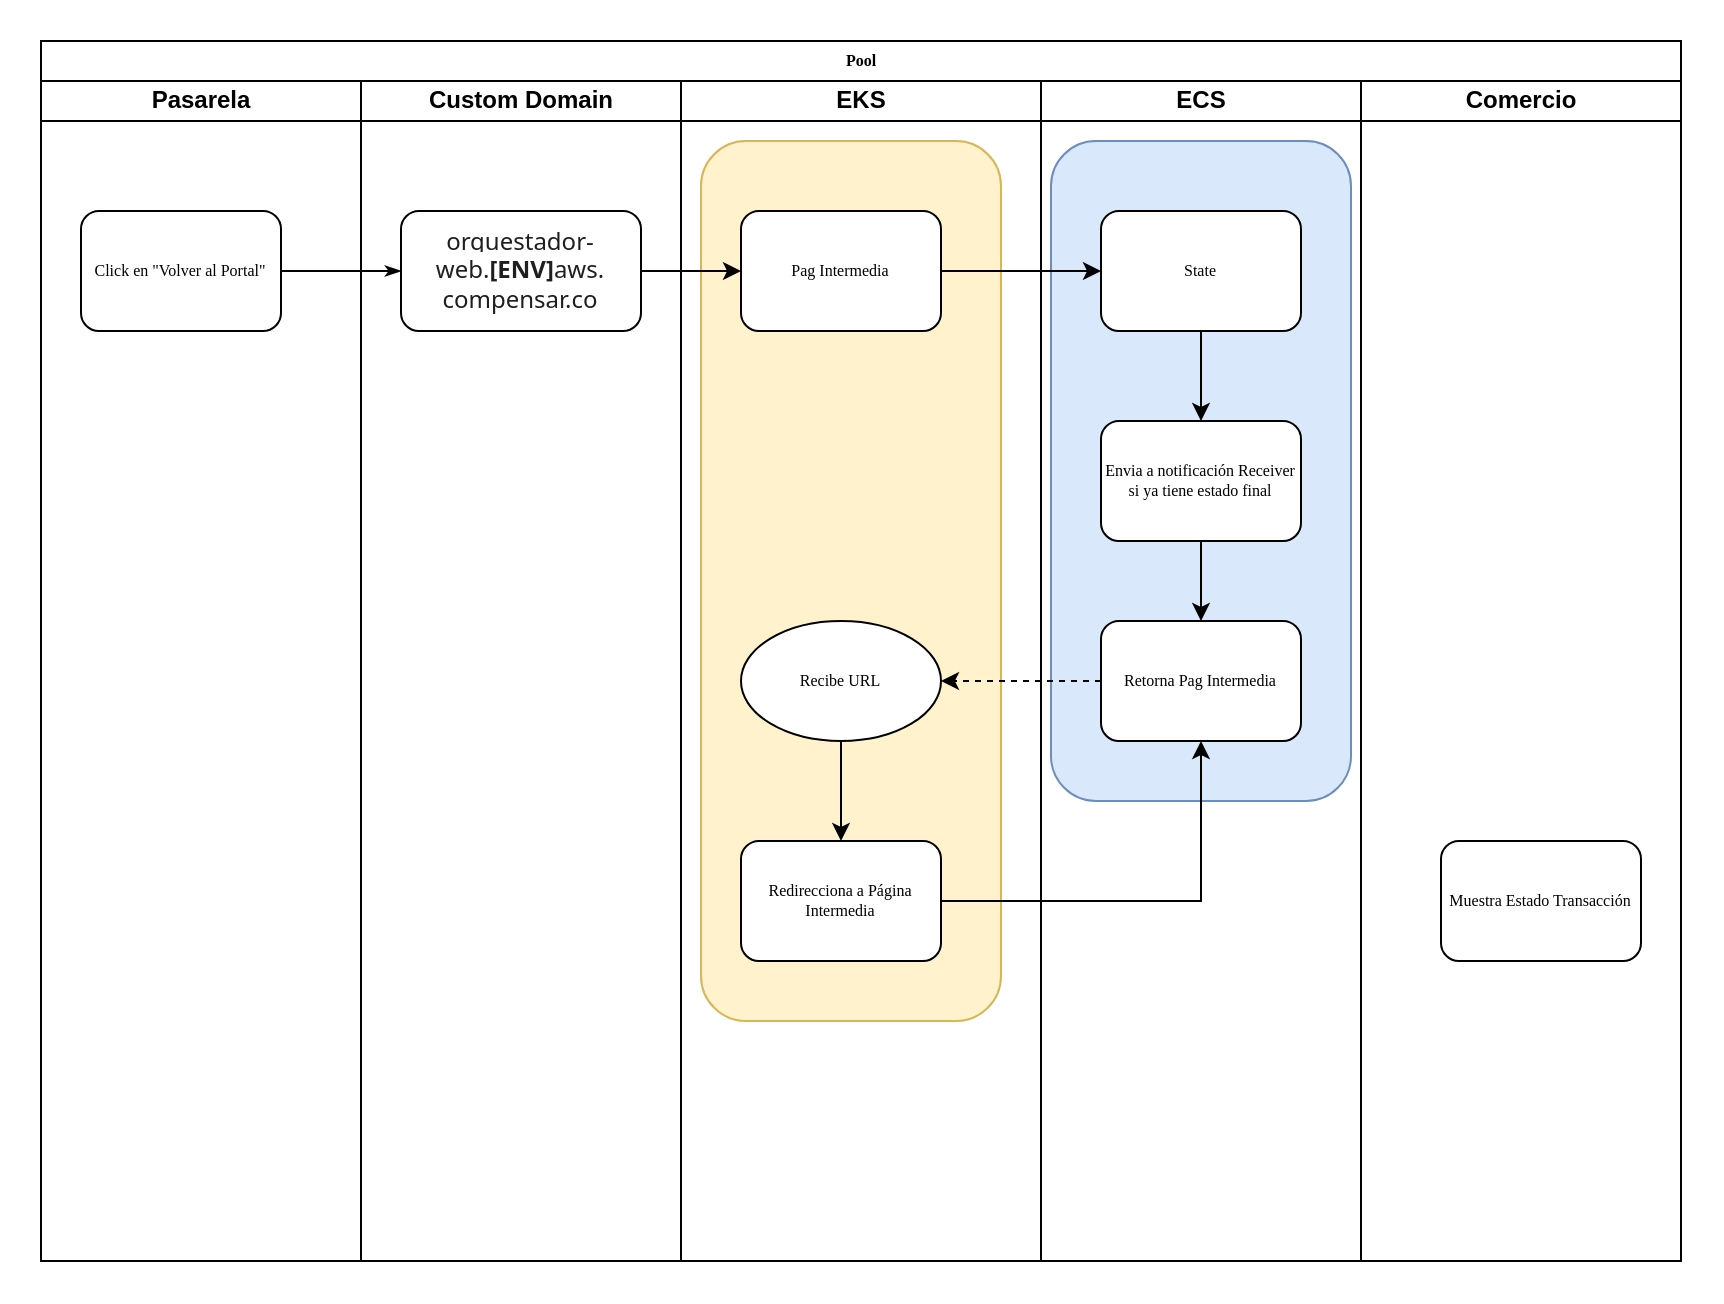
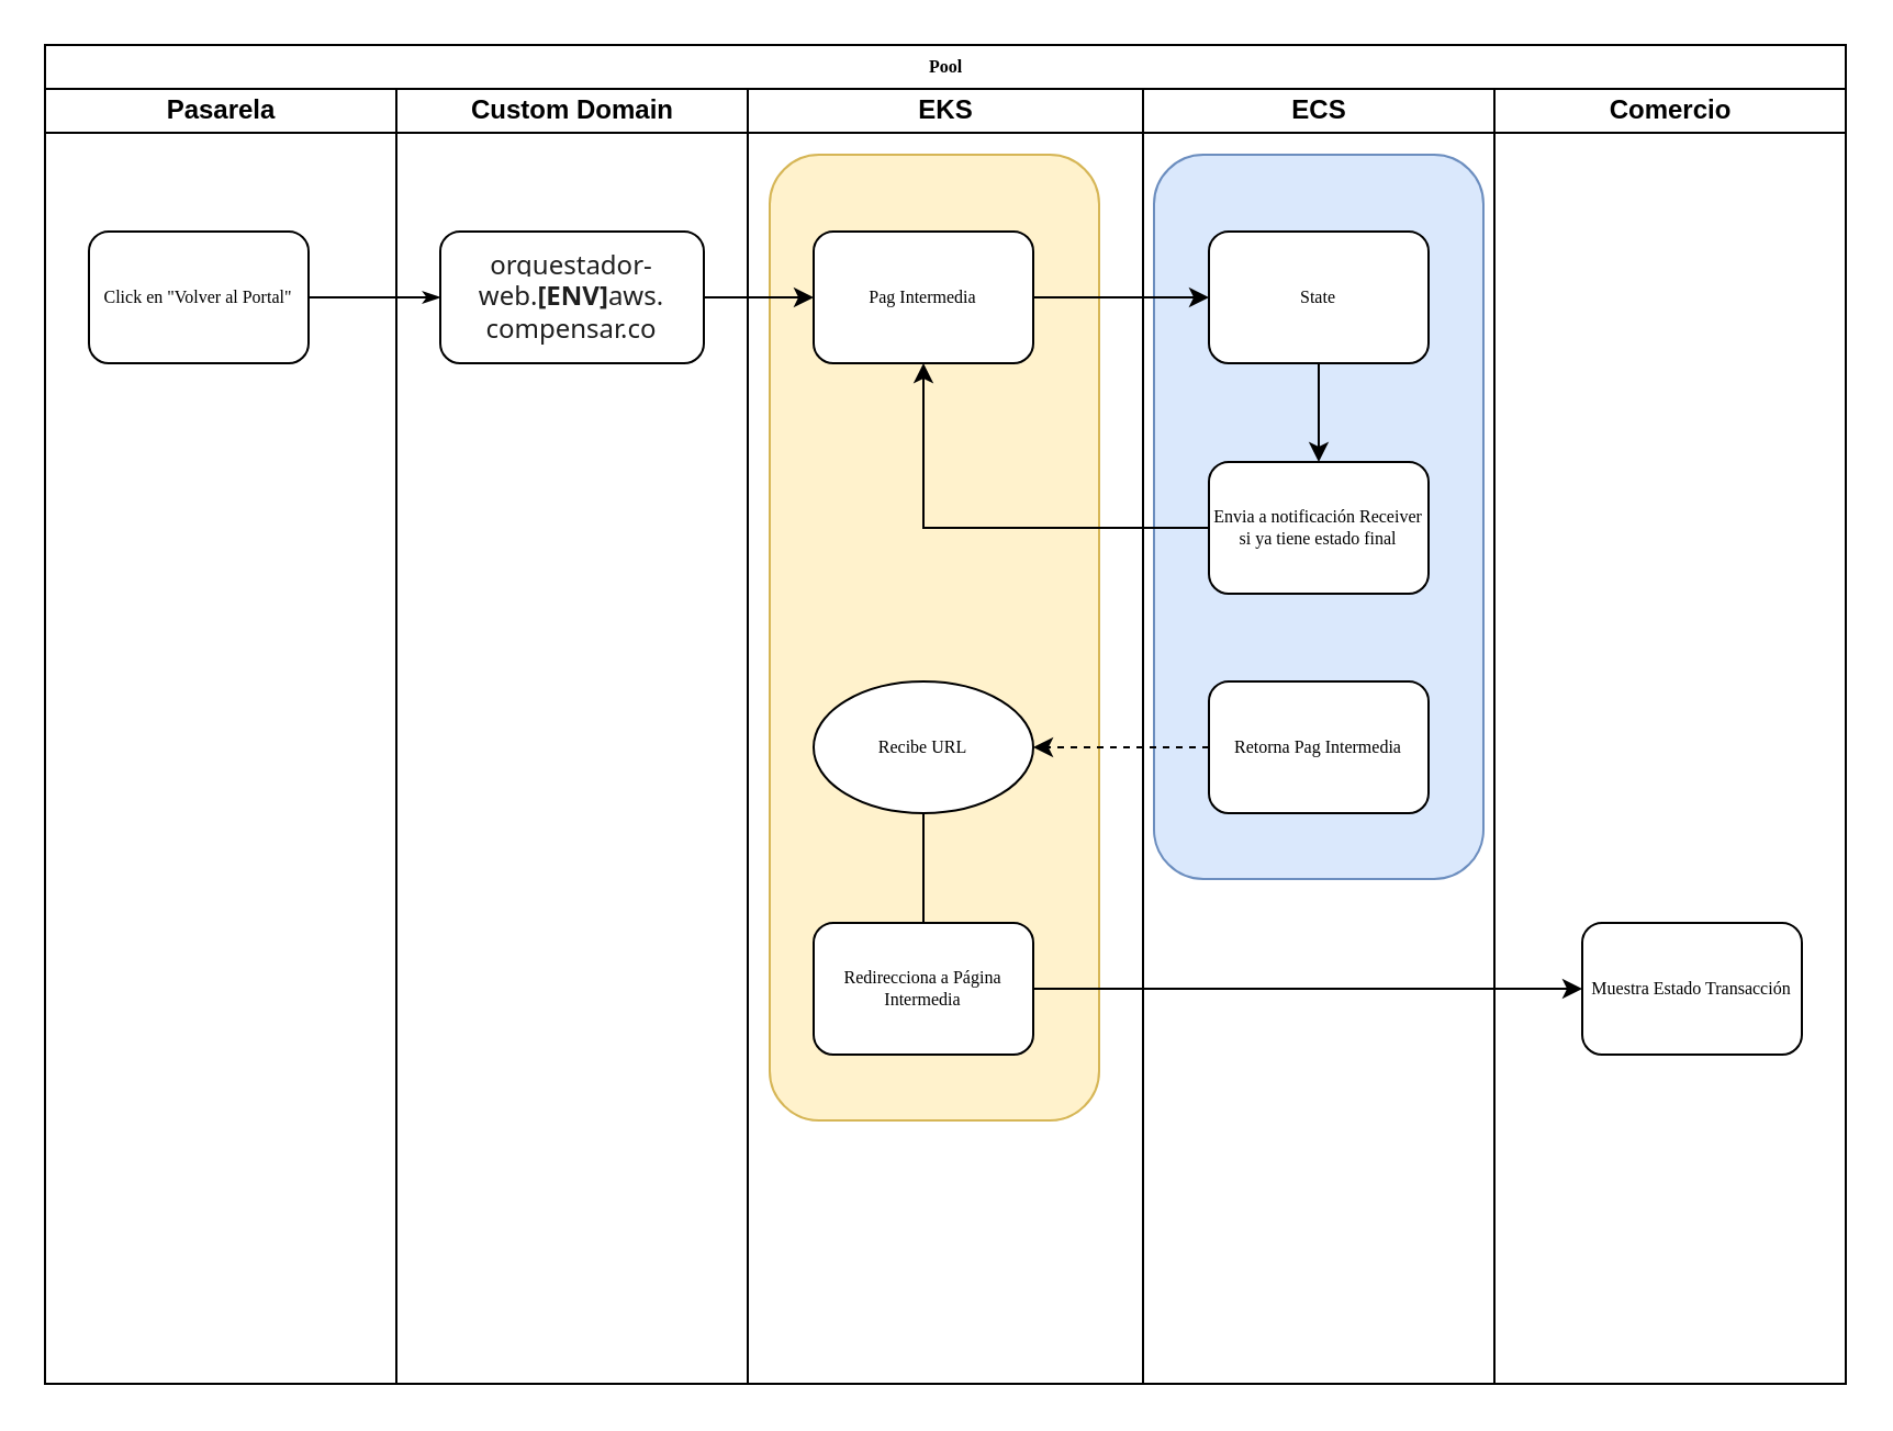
  <mxCell id="0" />
  <mxCell id="1" parent="0" />
  <mxCell id="2" value="Pool" style="swimlane;html=1;childLayout=stackLayout;startSize=20;rounded=0;shadow=0;labelBackgroundColor=none;strokeWidth=1;fontFamily=Verdana;fontSize=8;align=center;" parent="1" vertex="1"><mxGeometry x="20" y="20" width="820" height="610" as="geometry" /></mxCell>
  <mxCell id="3" value="Pasarela" style="swimlane;html=1;startSize=20;" parent="2" vertex="1"><mxGeometry y="20" width="160" height="590" as="geometry" /></mxCell>
  <mxCell id="4" value="Click en &quot;Volver al Portal&quot;" style="rounded=1;whiteSpace=wrap;html=1;shadow=0;labelBackgroundColor=none;strokeWidth=1;fontFamily=Verdana;fontSize=8;align=center;" parent="3" vertex="1"><mxGeometry x="20" y="65" width="100" height="60" as="geometry" /></mxCell>
  <mxCell id="5" style="edgeStyle=orthogonalEdgeStyle;rounded=1;html=1;labelBackgroundColor=none;startArrow=none;startFill=0;startSize=5;endArrow=classicThin;endFill=1;endSize=5;jettySize=auto;orthogonalLoop=1;strokeWidth=1;fontFamily=Verdana;fontSize=8" parent="2" source="4" target="7" edge="1"><mxGeometry relative="1" as="geometry" /></mxCell>
  <mxCell id="6" value="Custom Domain" style="swimlane;html=1;startSize=20;" parent="2" vertex="1"><mxGeometry x="160" y="20" width="160" height="590" as="geometry" /></mxCell>
  <mxCell id="7" value="&lt;span style=&quot;color: rgb(31, 31, 31); font-family: system-ui, sans-serif; font-size: 12px; text-align: start; background-color: rgb(255, 255, 255);&quot;&gt;orquestador-&lt;/span&gt;&lt;div&gt;&lt;span style=&quot;color: rgb(31, 31, 31); font-family: system-ui, sans-serif; font-size: 12px; text-align: start; background-color: rgb(255, 255, 255);&quot;&gt;web.&lt;b&gt;[ENV]&lt;/b&gt;aws.&lt;/span&gt;&lt;/div&gt;&lt;div&gt;&lt;span style=&quot;color: rgb(31, 31, 31); font-family: system-ui, sans-serif; font-size: 12px; text-align: start; background-color: rgb(255, 255, 255);&quot;&gt;compensar.co&lt;/span&gt;&lt;/div&gt;" style="rounded=1;whiteSpace=wrap;html=1;shadow=0;labelBackgroundColor=none;strokeWidth=1;fontFamily=Verdana;fontSize=8;align=center;" parent="6" vertex="1"><mxGeometry x="20" y="65" width="120" height="60" as="geometry" /></mxCell>
  <mxCell id="8" value="EKS" style="swimlane;html=1;startSize=20;" parent="2" vertex="1"><mxGeometry x="320" y="20" width="180" height="590" as="geometry" /></mxCell>
  <mxCell id="9" value="" style="rounded=1;whiteSpace=wrap;html=1;shadow=0;labelBackgroundColor=none;strokeWidth=1;fontFamily=Verdana;fontSize=8;align=center;fillColor=#fff2cc;strokeColor=#d6b656;" vertex="1" parent="8"><mxGeometry x="10" y="30" width="150" height="440" as="geometry" /></mxCell>
- <mxCell id="10" style="edgeStyle=orthogonalEdgeStyle;rounded=0;orthogonalLoop=1;jettySize=auto;html=1;" parent="8" source="11" target="12" edge="1"><mxGeometry relative="1" as="geometry" /></mxCell>
+ <mxCell id="10" style="edgeStyle=orthogonalEdgeStyle;rounded=0;orthogonalLoop=1;jettySize=auto;html=1;endArrow=none;" parent="8" source="11" target="12" edge="1"><mxGeometry relative="1" as="geometry" /></mxCell>
  <mxCell id="11" value="Recibe URL" style="ellipse;whiteSpace=wrap;html=1;shadow=0;labelBackgroundColor=none;strokeWidth=1;fontFamily=Verdana;fontSize=8;align=center;" parent="8" vertex="1"><mxGeometry x="30" y="270" width="100" height="60" as="geometry" /></mxCell>
  <mxCell id="12" value="Redirecciona a Página Intermedia" style="rounded=1;whiteSpace=wrap;html=1;shadow=0;labelBackgroundColor=none;strokeWidth=1;fontFamily=Verdana;fontSize=8;align=center;" parent="8" vertex="1"><mxGeometry x="30" y="380" width="100" height="60" as="geometry" /></mxCell>
  <mxCell id="13" value="Pag Intermedia" style="rounded=1;whiteSpace=wrap;html=1;shadow=0;labelBackgroundColor=none;strokeWidth=1;fontFamily=Verdana;fontSize=8;align=center;" parent="8" vertex="1"><mxGeometry x="30" y="65" width="100" height="60" as="geometry" /></mxCell>
  <mxCell id="14" value="ECS" style="swimlane;html=1;startSize=20;" parent="2" vertex="1"><mxGeometry x="500" y="20" width="160" height="590" as="geometry" /></mxCell>
  <mxCell id="15" value="" style="rounded=1;whiteSpace=wrap;html=1;shadow=0;labelBackgroundColor=none;strokeWidth=1;fontFamily=Verdana;fontSize=8;align=center;fillColor=#dae8fc;strokeColor=#6c8ebf;" vertex="1" parent="14"><mxGeometry x="5" y="30" width="150" height="330" as="geometry" /></mxCell>
- <mxCell id="16" style="edgeStyle=orthogonalEdgeStyle;rounded=0;orthogonalLoop=1;jettySize=auto;html=1;entryX=0.5;entryY=0;entryDx=0;entryDy=0;" parent="14" source="17" target="18" edge="1"><mxGeometry relative="1" as="geometry" /></mxCell>
+ <mxCell id="16" style="edgeStyle=orthogonalEdgeStyle;rounded=0;orthogonalLoop=1;jettySize=auto;html=1;" parent="14" source="17" target="13" edge="1"><mxGeometry relative="1" as="geometry" /></mxCell>
  <mxCell id="17" value="Envia a notificación Receiver si ya tiene estado final" style="rounded=1;whiteSpace=wrap;html=1;shadow=0;labelBackgroundColor=none;strokeWidth=1;fontFamily=Verdana;fontSize=8;align=center;" parent="14" vertex="1"><mxGeometry x="30" y="170" width="100" height="60" as="geometry" /></mxCell>
  <mxCell id="18" value="Retorna Pag Intermedia" style="rounded=1;whiteSpace=wrap;html=1;shadow=0;labelBackgroundColor=none;strokeWidth=1;fontFamily=Verdana;fontSize=8;align=center;" parent="14" vertex="1"><mxGeometry x="30" y="270" width="100" height="60" as="geometry" /></mxCell>
  <mxCell id="19" style="edgeStyle=orthogonalEdgeStyle;rounded=0;orthogonalLoop=1;jettySize=auto;html=1;" parent="14" source="20" target="17" edge="1"><mxGeometry relative="1" as="geometry" /></mxCell>
  <mxCell id="20" value="State" style="rounded=1;whiteSpace=wrap;html=1;shadow=0;labelBackgroundColor=none;strokeWidth=1;fontFamily=Verdana;fontSize=8;align=center;" parent="14" vertex="1"><mxGeometry x="30" y="65" width="100" height="60" as="geometry" /></mxCell>
  <mxCell id="21" value="Comercio" style="swimlane;html=1;startSize=20;" parent="2" vertex="1"><mxGeometry x="660" y="20" width="160" height="590" as="geometry" /></mxCell>
  <mxCell id="22" value="Muestra Estado Transacción" style="rounded=1;whiteSpace=wrap;html=1;shadow=0;labelBackgroundColor=none;strokeWidth=1;fontFamily=Verdana;fontSize=8;align=center;" parent="21" vertex="1"><mxGeometry x="40" y="380" width="100" height="60" as="geometry" /></mxCell>
  <mxCell id="23" style="edgeStyle=orthogonalEdgeStyle;rounded=0;orthogonalLoop=1;jettySize=auto;html=1;" parent="2" source="7" target="13" edge="1"><mxGeometry relative="1" as="geometry" /></mxCell>
  <mxCell id="24" style="edgeStyle=orthogonalEdgeStyle;rounded=0;orthogonalLoop=1;jettySize=auto;html=1;entryX=1;entryY=0.5;entryDx=0;entryDy=0;dashed=1;" parent="2" source="18" target="11" edge="1"><mxGeometry relative="1" as="geometry" /></mxCell>
- <mxCell id="25" style="edgeStyle=orthogonalEdgeStyle;rounded=0;orthogonalLoop=1;jettySize=auto;html=1;" parent="2" source="12" target="18" edge="1"><mxGeometry relative="1" as="geometry" /></mxCell>
+ <mxCell id="25" style="edgeStyle=orthogonalEdgeStyle;rounded=0;orthogonalLoop=1;jettySize=auto;html=1;entryX=0;entryY=0.5;entryDx=0;entryDy=0;" parent="2" source="12" target="22" edge="1"><mxGeometry relative="1" as="geometry" /></mxCell>
  <mxCell id="26" style="edgeStyle=orthogonalEdgeStyle;rounded=0;orthogonalLoop=1;jettySize=auto;html=1;entryX=0;entryY=0.5;entryDx=0;entryDy=0;" parent="2" source="13" target="20" edge="1"><mxGeometry relative="1" as="geometry" /></mxCell>
